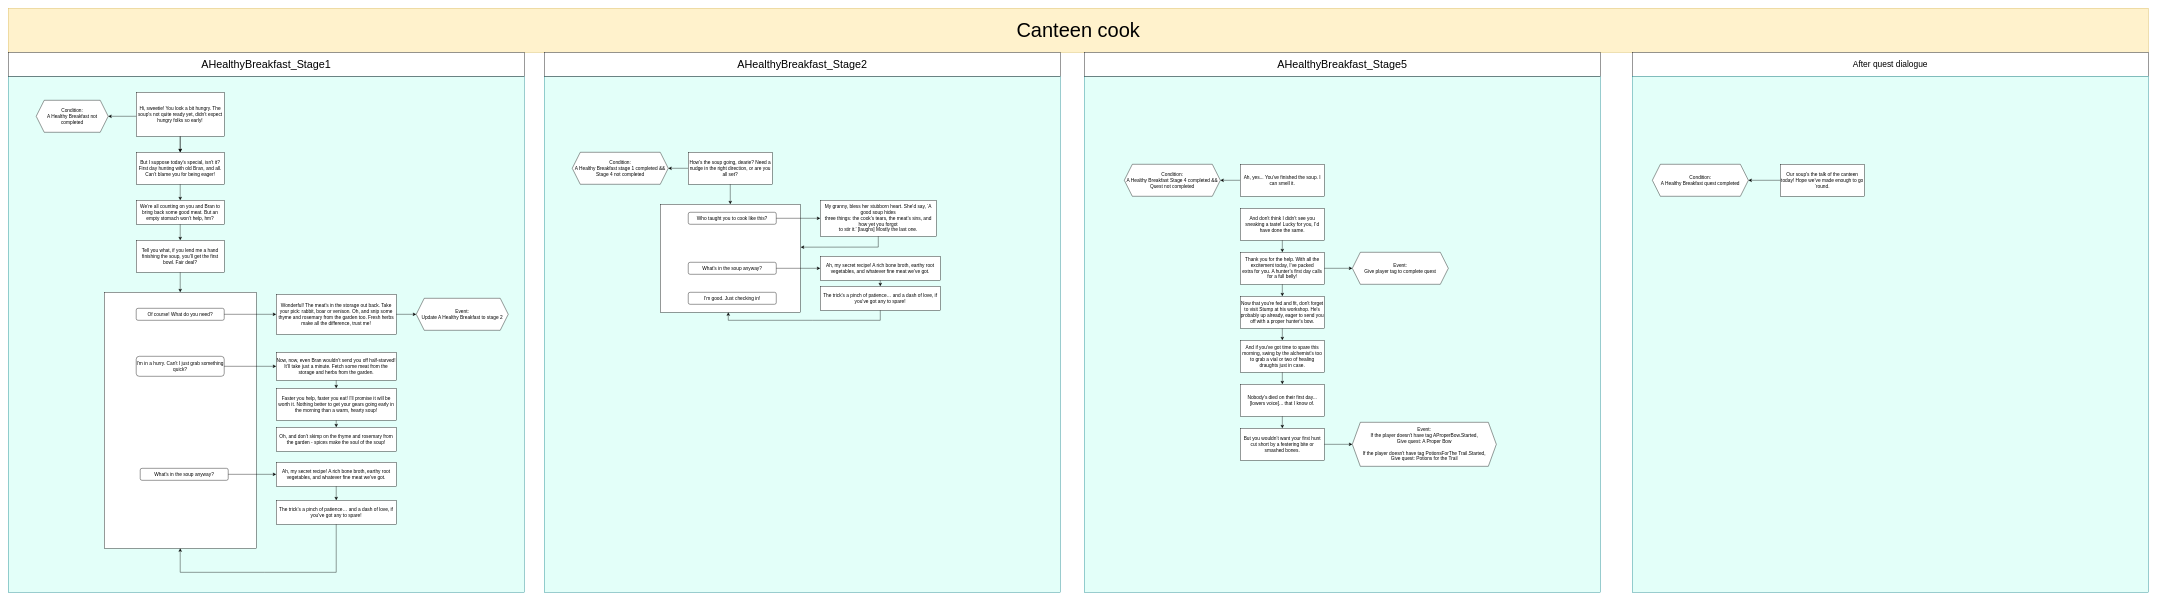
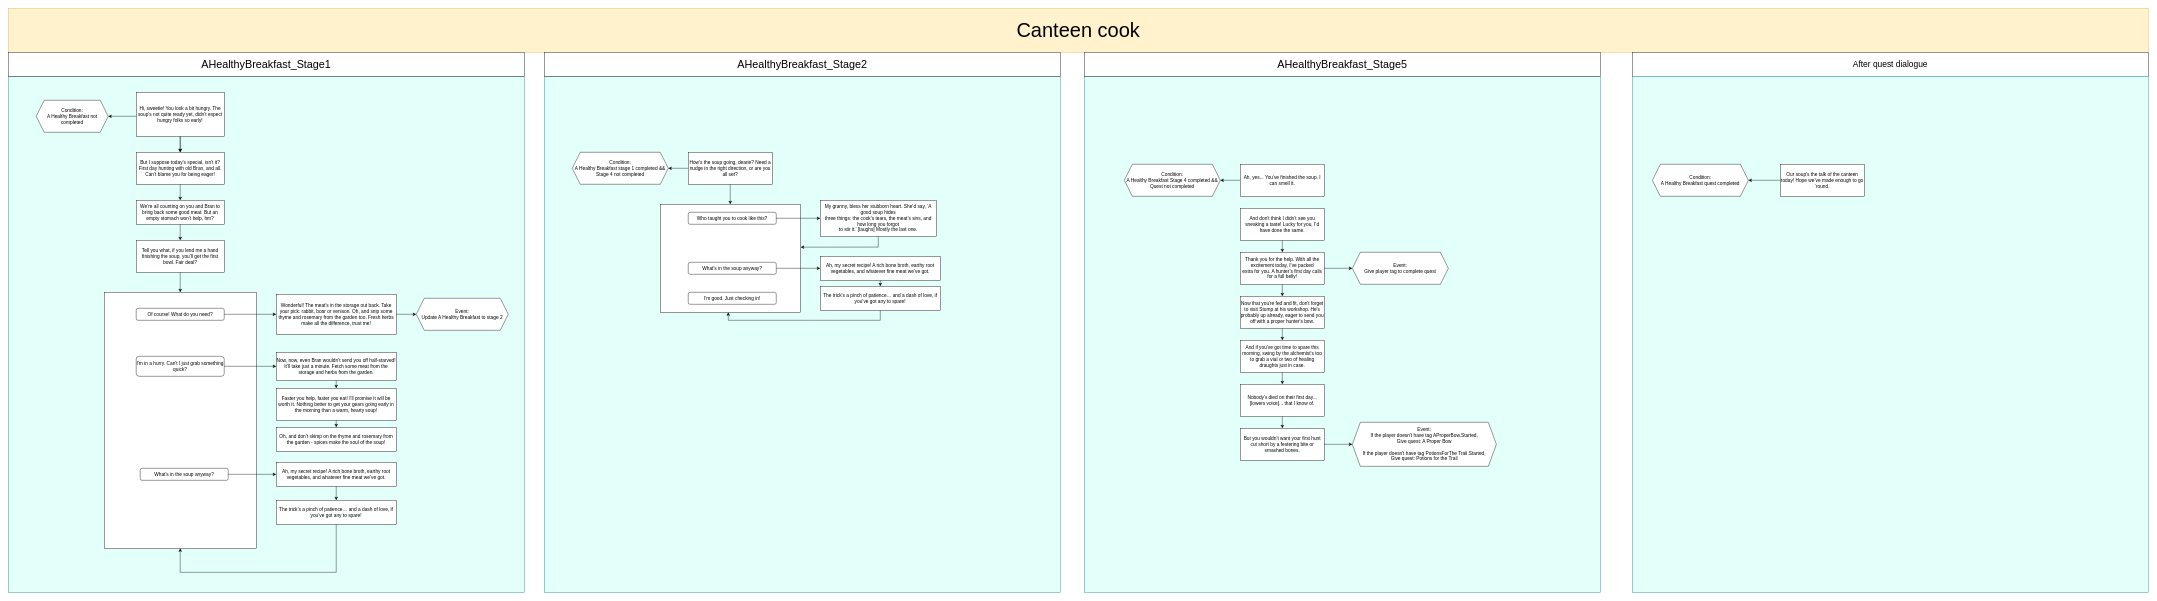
  <mxCell id="0" />
  <mxCell id="1" parent="0" />
  <mxCell id="2" value="Canteen cook " style="text;html=1;align=center;verticalAlign=middle;whiteSpace=wrap;rounded=0;fontSize=50;fillColor=#fff2cc;strokeColor=#d6b656;" vertex="1" parent="1"><mxGeometry x="20" y="20" width="5350" height="110" as="geometry" /></mxCell>
  <mxCell id="3" value="" style="rounded=0;whiteSpace=wrap;html=1;fillColor=#E3FFF9;strokeColor=#0e8088;" parent="1" vertex="1"><mxGeometry x="1360" y="190" width="1290" height="1290" as="geometry" /></mxCell>
  <mxCell id="4" value="" style="rounded=0;whiteSpace=wrap;html=1;fillColor=#E3FFF9;strokeColor=#0e8088;" parent="1" vertex="1"><mxGeometry x="20" y="190" width="1290" height="1290" as="geometry" /></mxCell>
  <mxCell id="5" value="" style="rounded=0;whiteSpace=wrap;html=1;" parent="1" vertex="1"><mxGeometry x="260" y="730" width="380" height="640" as="geometry" /></mxCell>
  <mxCell id="6" value="" style="edgeStyle=orthogonalEdgeStyle;rounded=0;orthogonalLoop=1;jettySize=auto;html=1;" parent="1" source="7" target="8" edge="1"><mxGeometry relative="1" as="geometry" /></mxCell>
  <mxCell id="7" value="Hi, sweetie! You look a bit hungry. The soup’s not quite ready yet, didn’t expect hungry folks so early!" style="rounded=0;whiteSpace=wrap;html=1;" parent="1" vertex="1"><mxGeometry x="340" y="230" width="220" height="110" as="geometry" /></mxCell>
  <mxCell id="8" value="But I suppose today’s special, isn’t it? First day hunting with old Bran, and all. Can’t blame you for being eager!" style="rounded=0;whiteSpace=wrap;html=1;" parent="1" vertex="1"><mxGeometry x="340" y="380" width="220" height="80" as="geometry" /></mxCell>
  <mxCell id="9" value="We’re all counting on you and Bran to bring back some good meat. But an empty stomach won’t help, hm?" style="rounded=0;whiteSpace=wrap;html=1;" parent="1" vertex="1"><mxGeometry x="340" y="500" width="220" height="60" as="geometry" /></mxCell>
  <mxCell id="10" value="Tell you what, if you lend me a hand finishing the soup, you’ll get the first bowl. Fair deal?" style="rounded=0;whiteSpace=wrap;html=1;" parent="1" vertex="1"><mxGeometry x="340" y="600" width="220" height="80" as="geometry" /></mxCell>
  <mxCell id="11" value="Of course! What do you need?" style="rounded=1;whiteSpace=wrap;html=1;" parent="1" vertex="1"><mxGeometry x="340" y="770" width="220" height="30" as="geometry" /></mxCell>
  <mxCell id="12" value="Wonderful! The meat's in the storage out back. Take your pick: rabbit, boar or venison. Oh, and snip some thyme and rosemary from the garden too. Fresh herbs make all the difference, trust me!" style="rounded=0;whiteSpace=wrap;html=1;" parent="1" vertex="1"><mxGeometry x="690" y="735" width="300" height="100" as="geometry" /></mxCell>
  <mxCell id="13" value="I'm in a hurry. Can't I just grab something quick?" style="rounded=1;whiteSpace=wrap;html=1;" parent="1" vertex="1"><mxGeometry x="340" y="890" width="220" height="50" as="geometry" /></mxCell>
  <mxCell id="14" value="Now, now, even Bran wouldn’t send you off half-starved! It’ll take just a minute. Fetch some meat from the storage and herbs from the garden." style="rounded=0;whiteSpace=wrap;html=1;" parent="1" vertex="1"><mxGeometry x="690" y="880" width="300" height="70" as="geometry" /></mxCell>
  <mxCell id="15" value="Faster you help, faster you eat! I'll promise it will be worth it. Nothing better to get your gears going early in the morning than a warm, hearty soup!" style="rounded=0;whiteSpace=wrap;html=1;" parent="1" vertex="1"><mxGeometry x="690" y="970" width="300" height="80" as="geometry" /></mxCell>
  <mxCell id="16" value="Oh, and don’t skimp on the thyme and rosemary from the garden - spices make the soul of the soup!" style="rounded=0;whiteSpace=wrap;html=1;" parent="1" vertex="1"><mxGeometry x="690" y="1067.5" width="300" height="60" as="geometry" /></mxCell>
  <mxCell id="17" value="What's in the soup anyway?" style="rounded=1;whiteSpace=wrap;html=1;" parent="1" vertex="1"><mxGeometry x="350" y="1170" width="220" height="30" as="geometry" /></mxCell>
  <mxCell id="18" value="" style="endArrow=classic;html=1;rounded=0;entryX=0;entryY=0.5;entryDx=0;entryDy=0;exitX=1;exitY=0.5;exitDx=0;exitDy=0;" parent="1" source="13" target="14" edge="1"><mxGeometry width="50" height="50" relative="1" as="geometry"><mxPoint x="560" y="899.5" as="sourcePoint" /><mxPoint x="630" y="899.5" as="targetPoint" /></mxGeometry></mxCell>
  <mxCell id="19" value="" style="endArrow=classic;html=1;rounded=0;entryX=0;entryY=0.5;entryDx=0;entryDy=0;exitX=1;exitY=0.5;exitDx=0;exitDy=0;" parent="1" source="11" target="12" edge="1"><mxGeometry width="50" height="50" relative="1" as="geometry"><mxPoint x="560" y="724.5" as="sourcePoint" /><mxPoint x="630" y="724" as="targetPoint" /></mxGeometry></mxCell>
  <mxCell id="20" value="Ah, my secret recipe! A rich bone broth, earthy root vegetables, and whatever fine meat we’ve got." style="rounded=0;whiteSpace=wrap;html=1;" parent="1" vertex="1"><mxGeometry x="690" y="1155" width="300" height="60" as="geometry" /></mxCell>
  <mxCell id="21" value="" style="endArrow=classic;html=1;rounded=0;entryX=0;entryY=0.5;entryDx=0;entryDy=0;exitX=1;exitY=0.5;exitDx=0;exitDy=0;" parent="1" source="17" target="20" edge="1"><mxGeometry width="50" height="50" relative="1" as="geometry"><mxPoint x="570" y="1120" as="sourcePoint" /><mxPoint x="630" y="1120" as="targetPoint" /></mxGeometry></mxCell>
  <mxCell id="22" value="The trick’s a pinch of patience… and a dash of love, if you’ve got any to spare!" style="rounded=0;whiteSpace=wrap;html=1;" parent="1" vertex="1"><mxGeometry x="690" y="1250" width="300" height="60" as="geometry" /></mxCell>
  <mxCell id="23" value="" style="endArrow=classic;html=1;rounded=0;" parent="1" edge="1"><mxGeometry width="50" height="50" relative="1" as="geometry"><mxPoint x="450" y="340" as="sourcePoint" /><mxPoint x="450" y="380" as="targetPoint" /></mxGeometry></mxCell>
  <mxCell id="24" value="" style="endArrow=classic;html=1;rounded=0;" parent="1" edge="1"><mxGeometry width="50" height="50" relative="1" as="geometry"><mxPoint x="450" y="460" as="sourcePoint" /><mxPoint x="450" y="500" as="targetPoint" /></mxGeometry></mxCell>
  <mxCell id="25" value="" style="endArrow=classic;html=1;rounded=0;entryX=0.5;entryY=0;entryDx=0;entryDy=0;" parent="1" target="10" edge="1"><mxGeometry width="50" height="50" relative="1" as="geometry"><mxPoint x="450" y="560" as="sourcePoint" /><mxPoint x="500" y="510" as="targetPoint" /></mxGeometry></mxCell>
  <mxCell id="26" value="" style="endArrow=classic;html=1;rounded=0;entryX=0.5;entryY=0;entryDx=0;entryDy=0;" parent="1" target="5" edge="1"><mxGeometry width="50" height="50" relative="1" as="geometry"><mxPoint x="450" y="680" as="sourcePoint" /><mxPoint x="450" y="690" as="targetPoint" /></mxGeometry></mxCell>
  <mxCell id="27" value="" style="endArrow=classic;html=1;rounded=0;entryX=0.5;entryY=0;entryDx=0;entryDy=0;exitX=0.5;exitY=1;exitDx=0;exitDy=0;" parent="1" source="14" target="15" edge="1"><mxGeometry width="50" height="50" relative="1" as="geometry"><mxPoint x="1010" y="970" as="sourcePoint" /><mxPoint x="1010" y="990" as="targetPoint" /></mxGeometry></mxCell>
  <mxCell id="28" value="" style="endArrow=classic;html=1;rounded=0;entryX=0.5;entryY=0;entryDx=0;entryDy=0;exitX=0.5;exitY=1;exitDx=0;exitDy=0;" parent="1" source="15" target="16" edge="1"><mxGeometry width="50" height="50" relative="1" as="geometry"><mxPoint x="1010" y="1080" as="sourcePoint" /><mxPoint x="1060" y="1030" as="targetPoint" /></mxGeometry></mxCell>
  <mxCell id="29" value="" style="endArrow=classic;html=1;rounded=0;entryX=0.5;entryY=0;entryDx=0;entryDy=0;exitX=0.5;exitY=1;exitDx=0;exitDy=0;" parent="1" source="20" target="22" edge="1"><mxGeometry width="50" height="50" relative="1" as="geometry"><mxPoint x="1010" y="1230" as="sourcePoint" /><mxPoint x="1060" y="1180" as="targetPoint" /></mxGeometry></mxCell>
  <mxCell id="30" value="" style="endArrow=classic;html=1;rounded=0;" parent="1" edge="1"><mxGeometry width="50" height="50" relative="1" as="geometry"><mxPoint x="990" y="785" as="sourcePoint" /><mxPoint x="1040" y="785" as="targetPoint" /></mxGeometry></mxCell>
  <mxCell id="31" value="Event: &lt;br&gt;Update A Healthy Breakfast to stage 2" style="shape=hexagon;perimeter=hexagonPerimeter2;whiteSpace=wrap;html=1;fixedSize=1;" parent="1" vertex="1"><mxGeometry x="1040" y="745" width="230" height="80" as="geometry" /></mxCell>
  <mxCell id="32" value="Condition:&lt;br&gt;&lt;div&gt;A Healthy Breakfast not completed&lt;/div&gt;" style="shape=hexagon;perimeter=hexagonPerimeter2;whiteSpace=wrap;html=1;fixedSize=1;" parent="1" vertex="1"><mxGeometry x="90" width="180" height="80" as="geometry" y="250" /></mxCell>
  <mxCell id="33" value="" style="endArrow=classic;html=1;rounded=0;entryX=1;entryY=0.5;entryDx=0;entryDy=0;" parent="1" target="32" edge="1"><mxGeometry width="50" height="50" relative="1" as="geometry"><mxPoint x="340" y="290" as="sourcePoint" /><mxPoint x="390" y="240" as="targetPoint" /></mxGeometry></mxCell>
  <mxCell id="34" value="Condition:&lt;br&gt;A Healthy Breakfast stage 1 completed &amp;amp;&amp;amp; &lt;br&gt;Stage 4 not completed" style="shape=hexagon;perimeter=hexagonPerimeter2;whiteSpace=wrap;html=1;fixedSize=1;" parent="1" vertex="1"><mxGeometry x="1430" y="380" width="240" height="80" as="geometry" /></mxCell>
  <mxCell id="35" value="" style="endArrow=classic;html=1;rounded=0;entryX=1;entryY=0.5;entryDx=0;entryDy=0;" parent="1" target="34" edge="1"><mxGeometry width="50" height="50" relative="1" as="geometry"><mxPoint x="1720" y="420" as="sourcePoint" /><mxPoint x="1770" y="370" as="targetPoint" /></mxGeometry></mxCell>
  <mxCell id="36" value="How’s the soup going, dearie? Need a nudge in the right direction, or are you all set?" style="rounded=0;whiteSpace=wrap;html=1;" parent="1" vertex="1"><mxGeometry x="1720" y="380" width="210" height="80" as="geometry" /></mxCell>
  <mxCell id="37" value="" style="endArrow=classic;html=1;rounded=0;exitX=0.5;exitY=1;exitDx=0;exitDy=0;entryX=0.5;entryY=1;entryDx=0;entryDy=0;" parent="1" source="22" target="5" edge="1"><mxGeometry width="50" height="50" relative="1" as="geometry"><mxPoint x="865" y="1270" as="sourcePoint" /><mxPoint x="520" y="1250" as="targetPoint" /><Array as="points"><mxPoint x="840" y="1430" /><mxPoint x="660" y="1430" /><mxPoint x="450" y="1430" /></Array></mxGeometry></mxCell>
  <mxCell id="38" value="" style="endArrow=classic;html=1;rounded=0;exitX=0.5;exitY=1;exitDx=0;exitDy=0;entryX=0;entryY=0.5;entryDx=0;entryDy=0;" parent="1" source="36" target="39" edge="1"><mxGeometry width="50" height="50" relative="1" as="geometry"><mxPoint x="1850" y="510" as="sourcePoint" /><mxPoint x="1900" y="460" as="targetPoint" /></mxGeometry></mxCell>
  <mxCell id="39" value="" style="rounded=0;whiteSpace=wrap;html=1;direction=south;" parent="1" vertex="1"><mxGeometry x="1650" y="510" width="350" height="270" as="geometry" /></mxCell>
  <mxCell id="40" value="I’m good. Just checking in!" style="rounded=1;whiteSpace=wrap;html=1;" parent="1" vertex="1"><mxGeometry x="1720" y="730" width="220" height="30" as="geometry" /></mxCell>
  <mxCell id="41" value="Who taught you to cook like this?" style="rounded=1;whiteSpace=wrap;html=1;align=center;" parent="1" vertex="1"><mxGeometry x="1720" y="530" width="220" height="30" as="geometry" /></mxCell>
- <mxCell id="42" value="My granny, bless her stubborn heart. She’d say, ‘A good soup hides &lt;br&gt;three things: the cook’s tears, the meat’s sins, and how yet you forgot&lt;br&gt; to stir it.’ [laughs] Mostly the last one." style="rounded=0;whiteSpace=wrap;html=1;" parent="1" vertex="1"><mxGeometry x="2050" y="500" width="290" height="90" as="geometry" /></mxCell>
+ <mxCell id="42" value="My granny, bless her stubborn heart. She’d say, ‘A good soup hides &lt;br&gt;three things: the cook’s tears, the meat’s sins, and how long you forgot&lt;br&gt; to stir it.’ [laughs] Mostly the last one." style="rounded=0;whiteSpace=wrap;html=1;" parent="1" vertex="1"><mxGeometry x="2050" y="500" width="290" height="90" as="geometry" /></mxCell>
  <mxCell id="43" value="" style="endArrow=classic;html=1;rounded=0;exitX=1;exitY=0.5;exitDx=0;exitDy=0;entryX=0;entryY=0.5;entryDx=0;entryDy=0;" parent="1" source="41" target="42" edge="1"><mxGeometry width="50" height="50" relative="1" as="geometry"><mxPoint x="1980" y="570" as="sourcePoint" /><mxPoint x="2030" y="520" as="targetPoint" /></mxGeometry></mxCell>
  <mxCell id="44" value="&lt;font style=&quot;font-size: 27px;&quot;&gt;AHealthyBreakfast_Stage1&lt;/font&gt;" style="rounded=0;whiteSpace=wrap;html=1;" parent="1" vertex="1"><mxGeometry x="20" y="130" width="1290" height="60" as="geometry" /></mxCell>
  <mxCell id="45" value="&lt;div&gt;&lt;font style=&quot;font-size: 27px;&quot;&gt;AHealthyBreakfast_Stage2&lt;/font&gt;&lt;/div&gt;" style="rounded=0;whiteSpace=wrap;html=1;" parent="1" vertex="1"><mxGeometry x="1360" y="130" width="1290" height="60" as="geometry" /></mxCell>
  <mxCell id="46" value="What's in the soup anyway?" style="rounded=1;whiteSpace=wrap;html=1;" parent="1" vertex="1"><mxGeometry x="1720" y="655" width="220" height="30" as="geometry" /></mxCell>
  <mxCell id="47" value="Ah, my secret recipe! A rich bone broth, earthy root vegetables, and whatever fine meat we’ve got." style="rounded=0;whiteSpace=wrap;html=1;" parent="1" vertex="1"><mxGeometry x="2050" y="640" width="300" height="60" as="geometry" /></mxCell>
  <mxCell id="48" value="The trick’s a pinch of patience… and a dash of love, if you’ve got any to spare!" style="rounded=0;whiteSpace=wrap;html=1;" parent="1" vertex="1"><mxGeometry x="2050" y="715" width="300" height="60" as="geometry" /></mxCell>
  <mxCell id="49" value="" style="endArrow=classic;html=1;rounded=0;exitX=0.5;exitY=1;exitDx=0;exitDy=0;" parent="1" source="48" edge="1"><mxGeometry width="50" height="50" relative="1" as="geometry"><mxPoint x="2235" y="640" as="sourcePoint" /><mxPoint x="1820" y="780" as="targetPoint" /><Array as="points"><mxPoint x="2200" y="800" /><mxPoint x="2030" y="800" /><mxPoint x="1820" y="800" /></Array></mxGeometry></mxCell>
  <mxCell id="50" value="" style="endArrow=classic;html=1;rounded=0;exitX=1;exitY=0.5;exitDx=0;exitDy=0;entryX=0;entryY=0.5;entryDx=0;entryDy=0;" parent="1" source="46" target="47" edge="1"><mxGeometry width="50" height="50" relative="1" as="geometry"><mxPoint x="1990" y="530" as="sourcePoint" /><mxPoint x="2040" y="480" as="targetPoint" /></mxGeometry></mxCell>
  <mxCell id="51" value="" style="endArrow=classic;html=1;rounded=0;exitX=0.5;exitY=1;exitDx=0;exitDy=0;entryX=0.5;entryY=0;entryDx=0;entryDy=0;" parent="1" source="47" target="48" edge="1"><mxGeometry width="50" height="50" relative="1" as="geometry"><mxPoint x="2200" y="705" as="sourcePoint" /><mxPoint x="2250" y="655" as="targetPoint" /></mxGeometry></mxCell>
  <mxCell id="52" value="" style="endArrow=classic;html=1;rounded=0;exitX=0.5;exitY=1;exitDx=0;exitDy=0;entryX=0.397;entryY=-0.003;entryDx=0;entryDy=0;entryPerimeter=0;" parent="1" source="42" target="39" edge="1"><mxGeometry width="50" height="50" relative="1" as="geometry"><mxPoint x="2230" y="630" as="sourcePoint" /><mxPoint x="2280" y="580" as="targetPoint" /><Array as="points"><mxPoint x="2195" y="617" /></Array></mxGeometry></mxCell>
  <mxCell id="53" value="" style="rounded=0;whiteSpace=wrap;html=1;fillColor=#E3FFF9;strokeColor=#0e8088;" vertex="1" parent="1"><mxGeometry x="2710" y="190" width="1290" height="1290" as="geometry" /></mxCell>
  <mxCell id="54" value="&lt;div&gt;&lt;font style=&quot;font-size: 27px;&quot;&gt;AHealthyBreakfast_Stage5&lt;/font&gt;&lt;/div&gt;" style="rounded=0;whiteSpace=wrap;html=1;" vertex="1" parent="1"><mxGeometry x="2710" y="130" width="1290" height="60" as="geometry" /></mxCell>
  <mxCell id="55" value="Condition:&lt;br&gt;&lt;div&gt;A Healthy Breakfast Stage 4 completed &amp;amp;&amp;amp; Quest not completed&lt;/div&gt;" style="shape=hexagon;perimeter=hexagonPerimeter2;whiteSpace=wrap;html=1;fixedSize=1;" vertex="1" parent="1"><mxGeometry x="2810" y="410" width="240" height="80" as="geometry" /></mxCell>
  <mxCell id="56" value="" style="endArrow=classic;html=1;rounded=0;entryX=1;entryY=0.5;entryDx=0;entryDy=0;" edge="1" parent="1"><mxGeometry width="50" height="50" relative="1" as="geometry"><mxPoint x="3100" y="450" as="sourcePoint" /><mxPoint x="3050" y="450" as="targetPoint" /></mxGeometry></mxCell>
  <mxCell id="57" value="Ah, yes... You've finished the soup. I can smell it." style="rounded=0;whiteSpace=wrap;html=1;" vertex="1" parent="1"><mxGeometry x="3100" y="410" width="210" height="80" as="geometry" /></mxCell>
  <mxCell id="58" value="And don’t think I didn’t see you sneaking a taste! Lucky for you, I’d have done the same." style="rounded=0;whiteSpace=wrap;html=1;" vertex="1" parent="1"><mxGeometry x="3100" y="520" width="210" height="80" as="geometry" /></mxCell>
  <mxCell id="59" value="Thank you for the help. With all the excitement today, I’ve packed &lt;br&gt;extra for you. A hunter’s first day calls for a full belly!" style="rounded=0;whiteSpace=wrap;html=1;" vertex="1" parent="1"><mxGeometry x="3100" y="630" width="210" height="80" as="geometry" /></mxCell>
  <mxCell id="60" value="" style="endArrow=classic;html=1;rounded=0;exitX=0.5;exitY=1;exitDx=0;exitDy=0;entryX=0.5;entryY=0;entryDx=0;entryDy=0;" edge="1" parent="1" source="58" target="59"><mxGeometry width="50" height="50" relative="1" as="geometry"><mxPoint x="3020" y="630" as="sourcePoint" /><mxPoint x="3070" y="580" as="targetPoint" /></mxGeometry></mxCell>
  <mxCell id="61" value="&lt;font style=&quot;font-size: 21px;&quot;&gt;After quest dialogue&lt;/font&gt;" style="rounded=0;whiteSpace=wrap;html=1;" vertex="1" parent="1"><mxGeometry x="4080" y="130" width="1290" height="60" as="geometry" /></mxCell>
  <mxCell id="62" value="" style="rounded=0;whiteSpace=wrap;html=1;fillColor=#E3FFF9;strokeColor=#0e8088;" vertex="1" parent="1"><mxGeometry x="4080" y="190" width="1290" height="1290" as="geometry" /></mxCell>
  <mxCell id="63" value="" style="endArrow=classic;html=1;rounded=0;exitX=1;exitY=0.5;exitDx=0;exitDy=0;entryX=0;entryY=0.5;entryDx=0;entryDy=0;" edge="1" parent="1" source="59" target="64"><mxGeometry width="50" height="50" relative="1" as="geometry"><mxPoint x="3350" y="660" as="sourcePoint" /><mxPoint x="3400" y="610" as="targetPoint" /></mxGeometry></mxCell>
  <mxCell id="64" value="Event:&lt;div&gt;Give player tag to complete quest&lt;/div&gt;" style="shape=hexagon;perimeter=hexagonPerimeter2;whiteSpace=wrap;html=1;fixedSize=1;" vertex="1" parent="1"><mxGeometry x="3380" y="630" width="240" height="80" as="geometry" /></mxCell>
  <mxCell id="65" value="Condition:&lt;br&gt;&lt;div&gt;A Healthy Breakfast quest completed&lt;/div&gt;" style="shape=hexagon;perimeter=hexagonPerimeter2;whiteSpace=wrap;html=1;fixedSize=1;" vertex="1" parent="1"><mxGeometry x="4130" y="410" width="240" height="80" as="geometry" /></mxCell>
  <mxCell id="66" value="Our soup’s the talk of the canteen today! Hope we’ve made enough to go ‘round." style="rounded=0;whiteSpace=wrap;html=1;" vertex="1" parent="1"><mxGeometry x="4450" y="410" width="210" height="80" as="geometry" /></mxCell>
  <mxCell id="67" value="" style="endArrow=classic;html=1;rounded=0;entryX=1;entryY=0.5;entryDx=0;entryDy=0;exitX=0;exitY=0.5;exitDx=0;exitDy=0;" edge="1" parent="1" source="66" target="65"><mxGeometry width="50" height="50" relative="1" as="geometry"><mxPoint x="4250" y="640" as="sourcePoint" /><mxPoint x="4300" y="590" as="targetPoint" /></mxGeometry></mxCell>
  <mxCell id="68" value="" style="endArrow=classic;html=1;rounded=0;exitX=0.5;exitY=1;exitDx=0;exitDy=0;entryX=0.5;entryY=0;entryDx=0;entryDy=0;" edge="1" target="69" parent="1"><mxGeometry width="50" height="50" relative="1" as="geometry"><mxPoint x="3205" y="710" as="sourcePoint" /><mxPoint x="3070" y="690" as="targetPoint" /></mxGeometry></mxCell>
  <mxCell id="69" value="Now that you're fed and fit, don't forget to visit Stump at his workshop. He's probably up already, eager to send you off with a proper hunter's bow. " style="rounded=0;whiteSpace=wrap;html=1;" vertex="1" parent="1"><mxGeometry x="3100" y="740" width="210" height="80" as="geometry" /></mxCell>
  <mxCell id="70" value="" style="endArrow=classic;html=1;rounded=0;exitX=0.5;exitY=1;exitDx=0;exitDy=0;entryX=0.5;entryY=0;entryDx=0;entryDy=0;" edge="1" target="71" parent="1"><mxGeometry width="50" height="50" relative="1" as="geometry"><mxPoint x="3205" y="820" as="sourcePoint" /><mxPoint x="3070" y="800" as="targetPoint" /></mxGeometry></mxCell>
  <mxCell id="71" value="And if you've got time to spare this morning, swing by the alchemist's too to grab a vial or two of healing draughts just in case." style="rounded=0;whiteSpace=wrap;html=1;" vertex="1" parent="1"><mxGeometry x="3100" y="850" width="210" height="80" as="geometry" /></mxCell>
  <mxCell id="72" value="" style="endArrow=classic;html=1;rounded=0;exitX=0.5;exitY=1;exitDx=0;exitDy=0;entryX=0.5;entryY=0;entryDx=0;entryDy=0;" edge="1" target="73" parent="1"><mxGeometry width="50" height="50" relative="1" as="geometry"><mxPoint x="3205" y="930" as="sourcePoint" /><mxPoint x="3070" y="910" as="targetPoint" /></mxGeometry></mxCell>
  <mxCell id="73" value="Nobody's died on their first day...[lowers voice]... that I know of." style="rounded=0;whiteSpace=wrap;html=1;" vertex="1" parent="1"><mxGeometry x="3100" y="960" width="210" height="80" as="geometry" /></mxCell>
  <mxCell id="74" value="" style="endArrow=classic;html=1;rounded=0;exitX=0.5;exitY=1;exitDx=0;exitDy=0;entryX=0.5;entryY=0;entryDx=0;entryDy=0;" edge="1" target="75" parent="1"><mxGeometry width="50" height="50" relative="1" as="geometry"><mxPoint x="3205" y="1040" as="sourcePoint" /><mxPoint x="3070" y="1020" as="targetPoint" /></mxGeometry></mxCell>
  <mxCell id="75" value="But you wouldn't want your first hunt cut short by a festering bite or smashed bones." style="rounded=0;whiteSpace=wrap;html=1;" vertex="1" parent="1"><mxGeometry x="3100" y="1070" width="210" height="80" as="geometry" /></mxCell>
  <mxCell id="76" value="Event:&lt;div&gt;If the player doesn't have tag AProperBow.Started, &lt;br&gt;Give quest: A Proper Bow&lt;br&gt;&lt;br&gt;If the player doesn't have tag PotionsForThe Trail.Started,&lt;br&gt;Give quest: Potions for the Trail&lt;/div&gt;" style="shape=hexagon;perimeter=hexagonPerimeter2;whiteSpace=wrap;html=1;fixedSize=1;" vertex="1" parent="1"><mxGeometry x="3380" y="1055" width="360" height="110" as="geometry" /></mxCell>
  <mxCell id="77" value="" style="endArrow=classic;html=1;rounded=0;exitX=1;exitY=0.5;exitDx=0;exitDy=0;entryX=0;entryY=0.5;entryDx=0;entryDy=0;" edge="1" target="76" parent="1"><mxGeometry width="50" height="50" relative="1" as="geometry"><mxPoint x="3310" y="1110" as="sourcePoint" /><mxPoint x="3400" y="1050" as="targetPoint" /></mxGeometry></mxCell>
